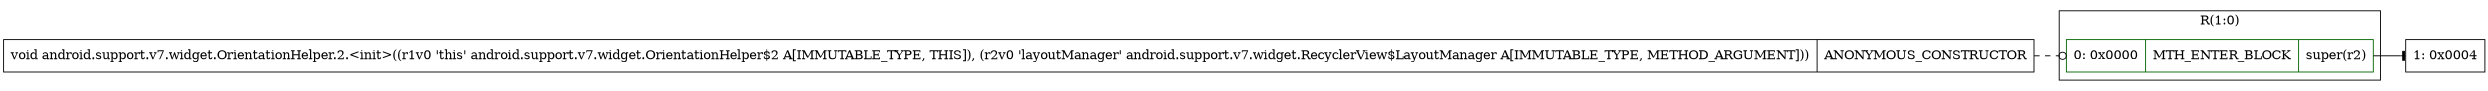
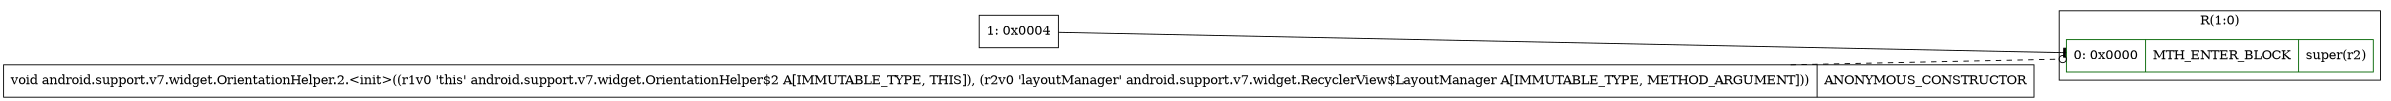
  digraph {
    rankdir=LR
    node [color=black shape=record]
    n1 [color=darkgreen label="{0\:\ 0x0000|MTH_ENTER_BLOCK\l|super(r2)\l}"]
    n2 [label="{1\:\ 0x0004}"]
    n3 [label="{void android.support.v7.widget.OrientationHelper.2.\<init\>((r1v0 'this' android.support.v7.widget.OrientationHelper$2 A[IMMUTABLE_TYPE, THIS]), (r2v0 'layoutManager' android.support.v7.widget.RecyclerView$LayoutManager A[IMMUTABLE_TYPE, METHOD_ARGUMENT]))  | ANONYMOUS_CONSTRUCTOR\l}"]
    subgraph cluster_1 {
      label="R(1:0)"
      n1
    }
-   n1 -> n2 [style=solid arrowhead=tee]
+   n2 -> n1 [style=solid arrowhead=tee]
    n3 -> n1 [style=dashed arrowhead=odot]
  }
